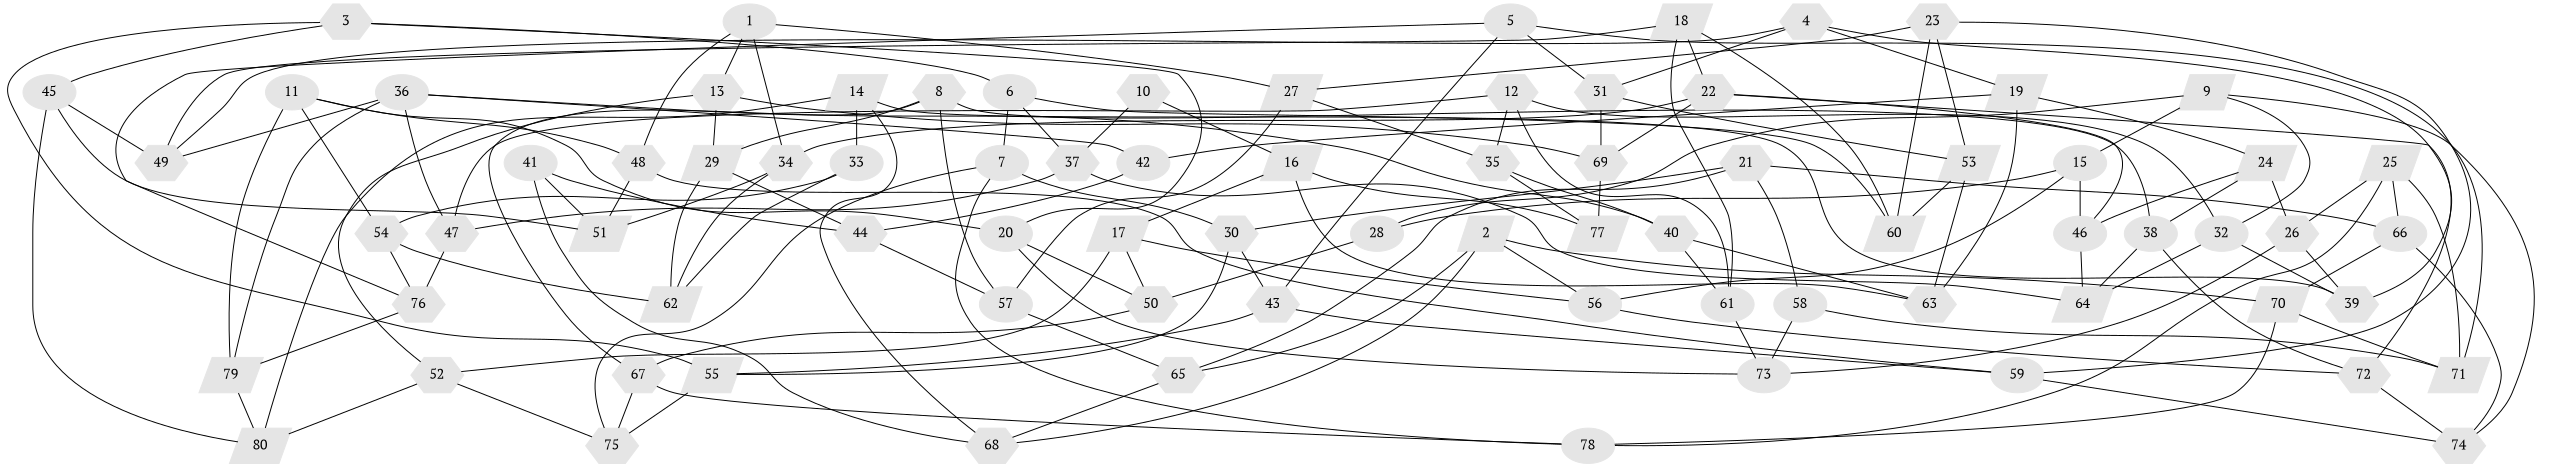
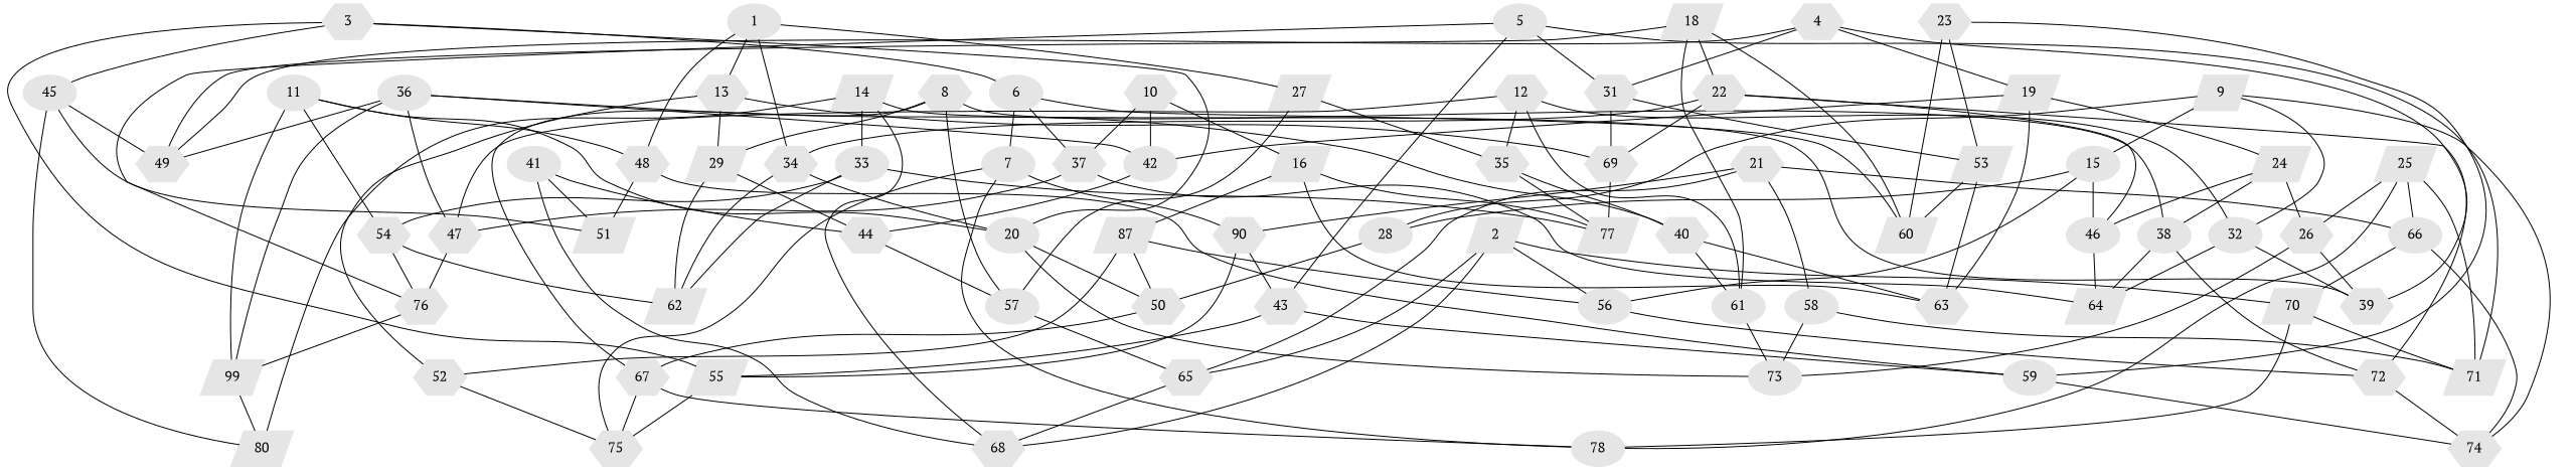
  graph {
    fontname="PT Serif"
    node [color=gray90 fontname="PT Serif" shape=hexagon style=filled]
    edge [fontname="PT Serif"]
    1 [shape=ellipse]
    13
    27 [shape=parallelogram]
    34
    48
    29 [shape=parallelogram]
    52
    69
    57 [shape=ellipse]
    35
    62 [shape=parallelogram]
    51 [shape=parallelogram]
    59 [shape=ellipse]
    2 [shape=parallelogram]
    56 [shape=ellipse]
    65
    68
    70 [shape=parallelogram]
    72
    71 [shape=parallelogram]
    78 [shape=ellipse]
    6 [shape=ellipse]
    3
    20 [shape=ellipse]
    45 [shape=ellipse]
    55 [shape=parallelogram]
    7 [shape=ellipse]
    37
    60 [shape=parallelogram]
    50
    73 [shape=ellipse]
    49
    80 [shape=parallelogram]
    75
    19 [shape=parallelogram]
    4
    31
    39
    42 [shape=ellipse]
    63
    24 [shape=parallelogram]
    53 [shape=parallelogram]
    5 [shape=ellipse]
    43
    76
-   79 [shape=parallelogram]
-   30
+   79 [shape=parallelogram label=99]
+   30 [label=90]
    47
    64 [shape=parallelogram]
    8
    38 [shape=ellipse]
    67
    44
    9 [shape=parallelogram]
    15 [shape=ellipse]
    28 [shape=ellipse]
    32 [shape=ellipse]
    74
    46 [shape=ellipse]
    10
    16 [shape=parallelogram]
-   17 [shape=parallelogram]
+   17 [shape=parallelogram label=87]
    77 [shape=parallelogram]
    11 [shape=ellipse]
    54
    12
    61 [shape=ellipse]
    40
    14 [shape=parallelogram]
    33 [shape=ellipse]
    18 [shape=parallelogram]
    22
    26
    21
    58 [shape=ellipse]
    66 [shape=ellipse]
    23
    25 [shape=parallelogram]
    36 [shape=ellipse]
    41 [shape=ellipse]
    1 -- 13
    1 -- 27
    1 -- 34
    1 -- 48
    13 -- 29
    13 -- 52
    13 -- 69
    27 -- 57
    27 -- 35
    34 -- 62
-   34 -- 51
+   34 -- 20
    48 -- 51
    48 -- 59
    29 -- 62
    29 -- 44
-   52 -- 80
    52 -- 75
    69 -- 77
    57 -- 65
    35 -- 77
    35 -- 40
    59 -- 74
    2 -- 56
    2 -- 65
    2 -- 68
    2 -- 70
    56 -- 72
    65 -- 68
    70 -- 71
    70 -- 78
    72 -- 74
    6 -- 7
    6 -- 37
    6 -- 60
    3 -- 6
    3 -- 20
    3 -- 45
    3 -- 55
    20 -- 50
    20 -- 73
    45 -- 51
    45 -- 49
    45 -- 80
    55 -- 75
    7 -- 78
    7 -- 75
    7 -- 30
    37 -- 47
    37 -- 64
    50 -- 67
    19 -- 42
    19 -- 63
    19 -- 24
    4 -- 49
    4 -- 19
    4 -- 31
    4 -- 39
    31 -- 69
    31 -- 53
    42 -- 44
    24 -- 38
    24 -- 46
    24 -- 26
    53 -- 60
    53 -- 63
    5 -- 71
    5 -- 31
    5 -- 43
    5 -- 76
    43 -- 59
    43 -- 55
    76 -- 79
    79 -- 80
    30 -- 55
    30 -- 43
    47 -- 76
    8 -- 29
    8 -- 57
    8 -- 38
    8 -- 67
    38 -- 72
    38 -- 64
    67 -- 78
    67 -- 75
    44 -- 57
    9 -- 15
    9 -- 28
    9 -- 32
    9 -- 74
    15 -- 56
    15 -- 28
    15 -- 46
    28 -- 50
    32 -- 39
    32 -- 64
    46 -- 64
    10 -- 37
+   10 -- 42
    10 -- 16
    16 -- 63
    16 -- 17
    16 -- 77
    17 -- 52
    17 -- 56
    17 -- 50
    11 -- 48
    11 -- 20
    11 -- 79
    11 -- 54
    54 -- 62
    54 -- 76
    12 -- 35
    12 -- 47
    12 -- 32
    12 -- 61
    61 -- 73
    40 -- 63
    40 -- 61
    14 -- 68
    14 -- 80
    14 -- 39
    14 -- 33
    33 -- 62
+   33 -- 77
    33 -- 54
    18 -- 60
    18 -- 49
    18 -- 61
    18 -- 22
    22 -- 34
    22 -- 69
    22 -- 72
    22 -- 46
    26 -- 73
    26 -- 39
    21 -- 65
    21 -- 30
    21 -- 58
    21 -- 66
    58 -- 71
    58 -- 73
    66 -- 70
    66 -- 74
-   23 -- 27
    23 -- 59
    23 -- 60
    23 -- 53
    25 -- 71
    25 -- 78
    25 -- 26
    25 -- 66
    36 -- 49
    36 -- 42
    36 -- 79
    36 -- 47
    36 -- 40
    41 -- 51
    41 -- 68
    41 -- 44
  }
